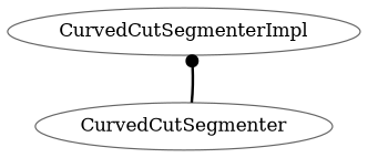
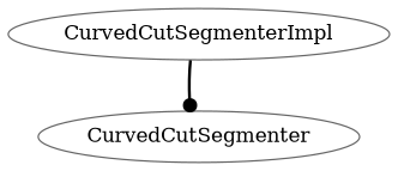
  digraph {
    rankdir=TB
    node [color=gray40]
    CurvedCutSegmenterImpl
    CurvedCutSegmenter
-   CurvedCutSegmenter -> CurvedCutSegmenterImpl [style=bold arrowhead=dot]
+   CurvedCutSegmenterImpl -> CurvedCutSegmenter [style=bold arrowhead=dot]
  }
